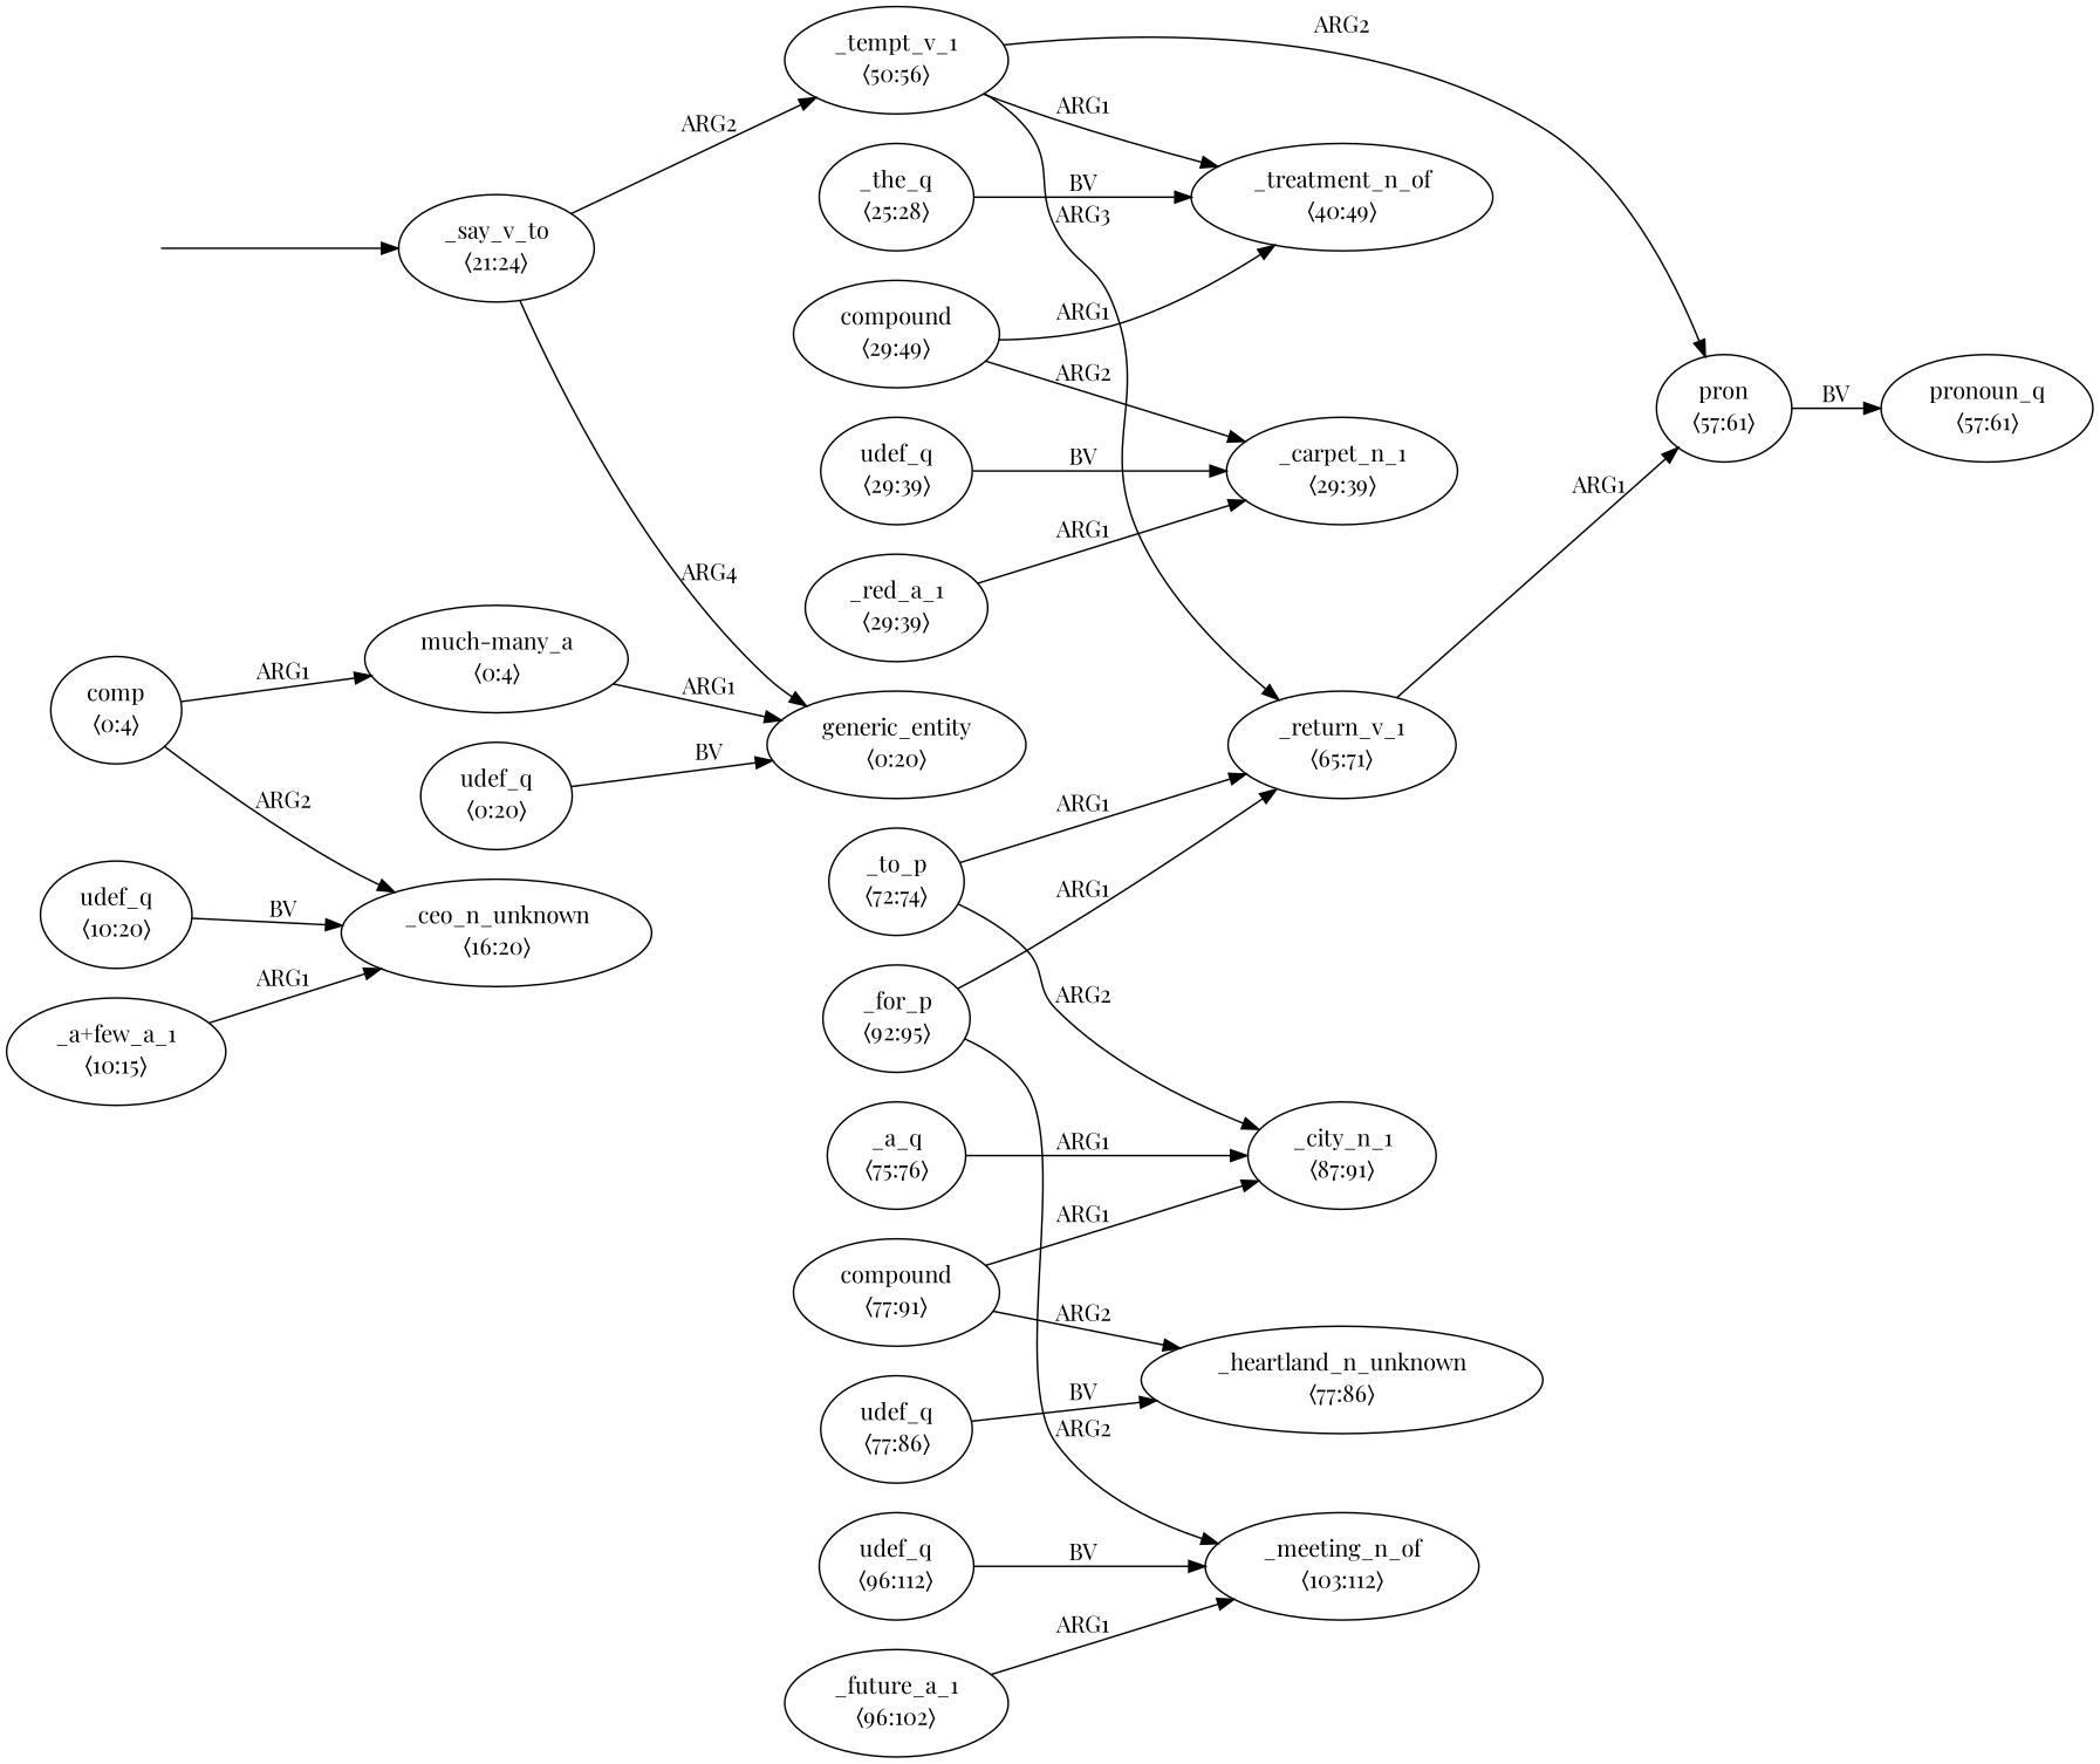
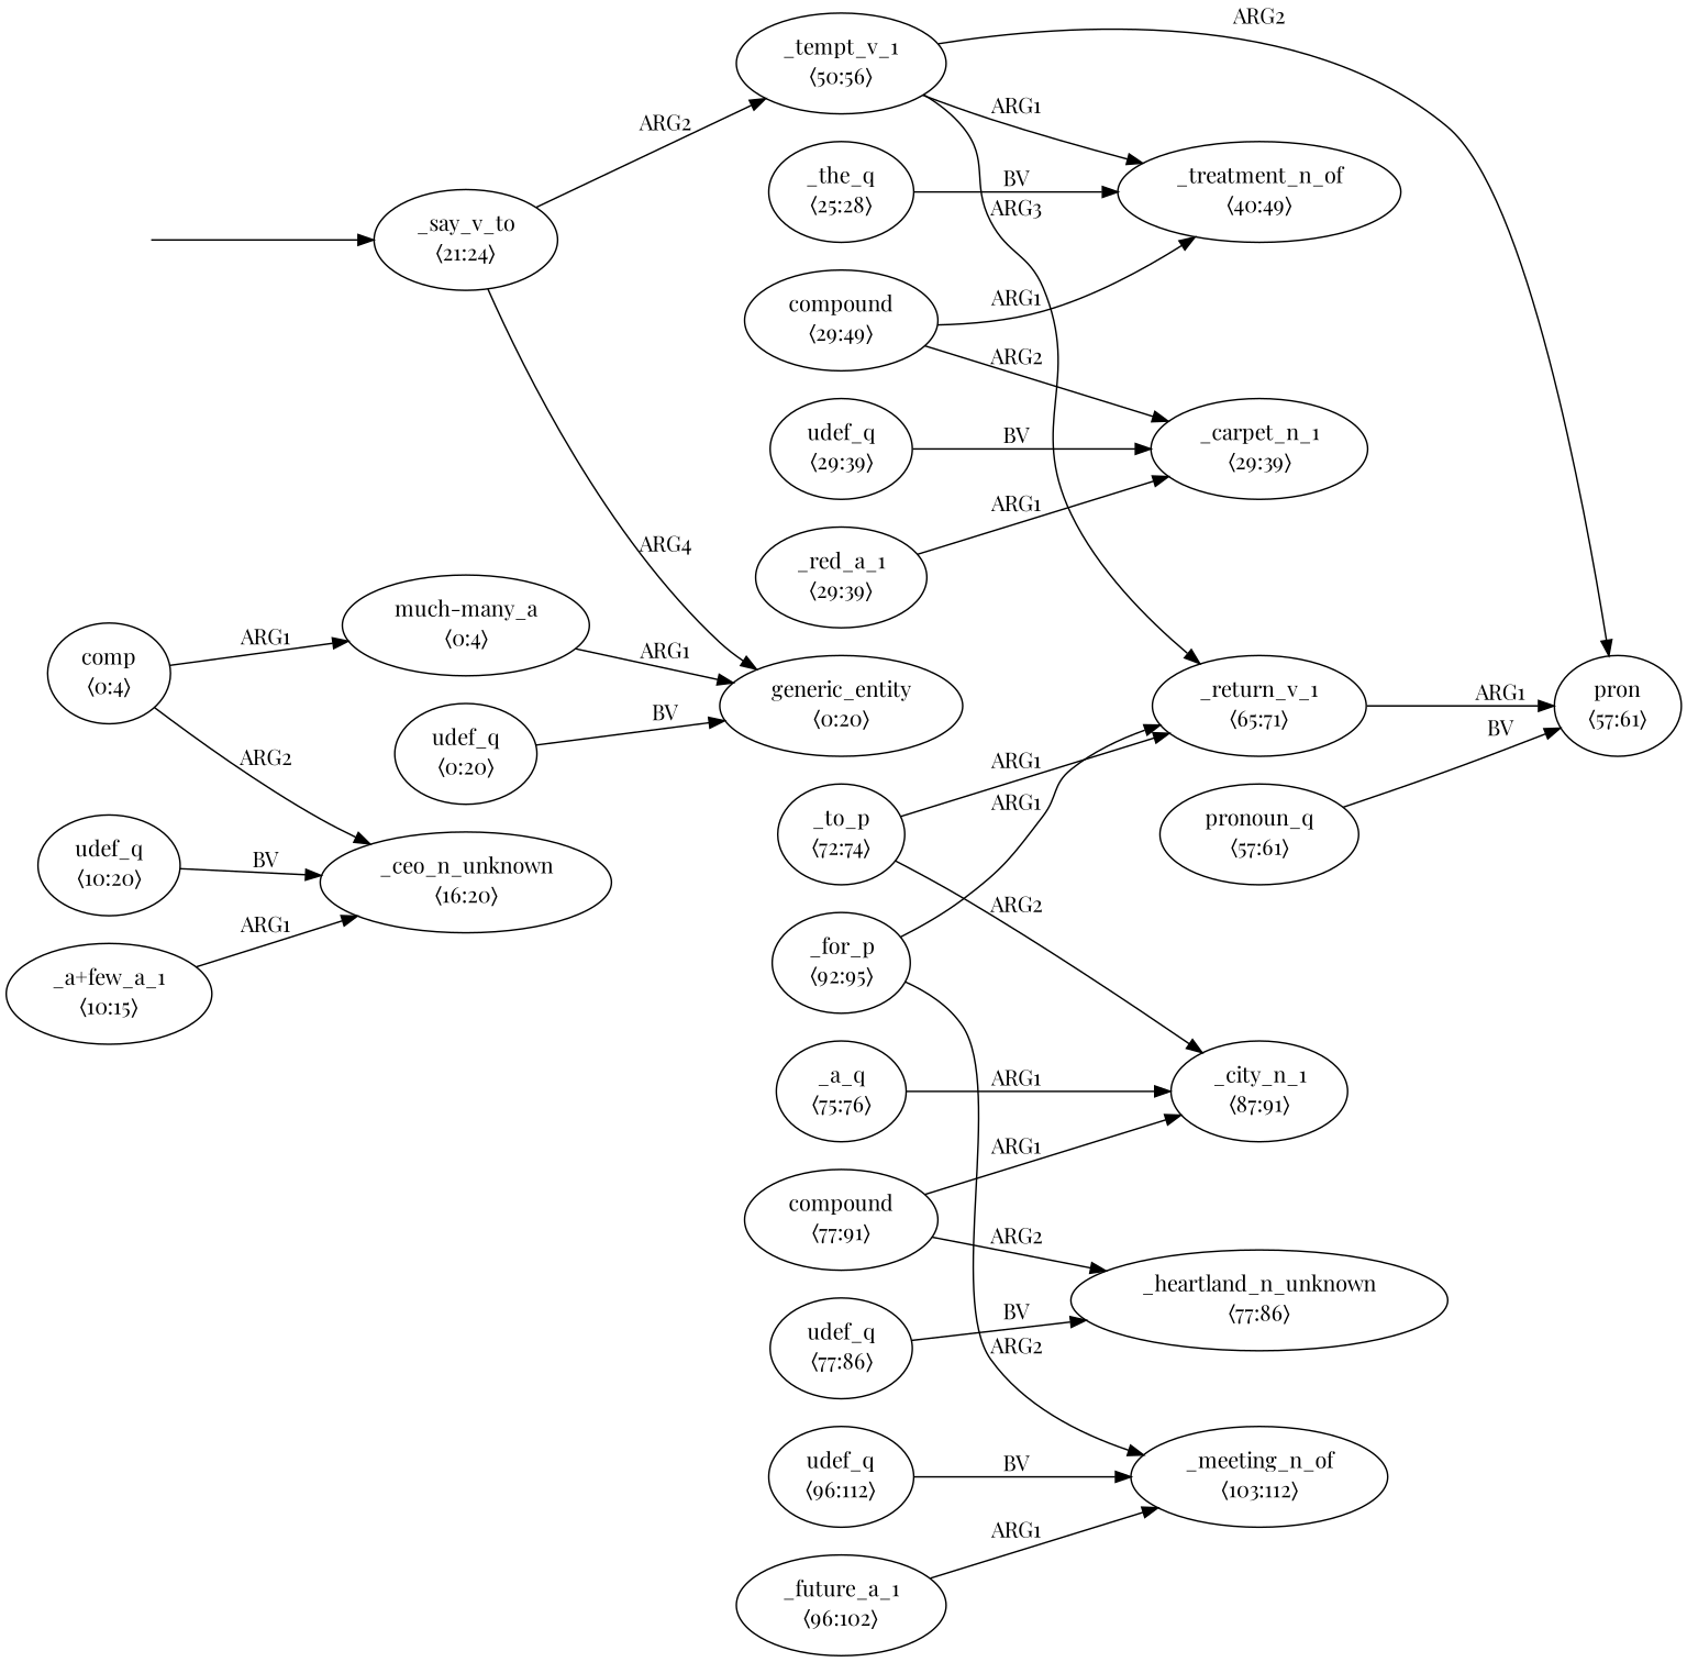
  digraph {
    fontname="Playfair Display"
    rankdir=LR
    node [fontname="Playfair Display"]
    edge [fontname="Playfair Display"]
    top [style=invis]
    n2 [label=<<table align="center" border="0" cellspacing="0"><tr><td colspan="2">_say_v_to</td></tr><tr><td colspan="2">〈21:24〉</td></tr></table>>]
    n3 [label=<<table align="center" border="0" cellspacing="0"><tr><td colspan="2">generic_entity</td></tr><tr><td colspan="2">〈0:20〉</td></tr></table>>]
    n4 [label=<<table align="center" border="0" cellspacing="0"><tr><td colspan="2">_tempt_v_1</td></tr><tr><td colspan="2">〈50:56〉</td></tr></table>>]
    n5 [label=<<table align="center" border="0" cellspacing="0"><tr><td colspan="2">_treatment_n_of</td></tr><tr><td colspan="2">〈40:49〉</td></tr></table>>]
    n6 [label=<<table align="center" border="0" cellspacing="0"><tr><td colspan="2">pron</td></tr><tr><td colspan="2">〈57:61〉</td></tr></table>>]
    n7 [label=<<table align="center" border="0" cellspacing="0"><tr><td colspan="2">_return_v_1</td></tr><tr><td colspan="2">〈65:71〉</td></tr></table>>]
    n8 [label=<<table align="center" border="0" cellspacing="0"><tr><td colspan="2">udef_q</td></tr><tr><td colspan="2">〈0:20〉</td></tr></table>>]
    n9 [label=<<table align="center" border="0" cellspacing="0"><tr><td colspan="2">much-many_a</td></tr><tr><td colspan="2">〈0:4〉</td></tr></table>>]
    n10 [label=<<table align="center" border="0" cellspacing="0"><tr><td colspan="2">comp</td></tr><tr><td colspan="2">〈0:4〉</td></tr></table>>]
    n11 [label=<<table align="center" border="0" cellspacing="0"><tr><td colspan="2">_ceo_n_unknown</td></tr><tr><td colspan="2">〈16:20〉</td></tr></table>>]
    n12 [label=<<table align="center" border="0" cellspacing="0"><tr><td colspan="2">udef_q</td></tr><tr><td colspan="2">〈10:20〉</td></tr></table>>]
    n13 [label=<<table align="center" border="0" cellspacing="0"><tr><td colspan="2">_a+few_a_1</td></tr><tr><td colspan="2">〈10:15〉</td></tr></table>>]
    n14 [label=<<table align="center" border="0" cellspacing="0"><tr><td colspan="2">_the_q</td></tr><tr><td colspan="2">〈25:28〉</td></tr></table>>]
    n15 [label=<<table align="center" border="0" cellspacing="0"><tr><td colspan="2">compound</td></tr><tr><td colspan="2">〈29:49〉</td></tr></table>>]
    n16 [label=<<table align="center" border="0" cellspacing="0"><tr><td colspan="2">_carpet_n_1</td></tr><tr><td colspan="2">〈29:39〉</td></tr></table>>]
    n17 [label=<<table align="center" border="0" cellspacing="0"><tr><td colspan="2">udef_q</td></tr><tr><td colspan="2">〈29:39〉</td></tr></table>>]
    n18 [label=<<table align="center" border="0" cellspacing="0"><tr><td colspan="2">_red_a_1</td></tr><tr><td colspan="2">〈29:39〉</td></tr></table>>]
    n19 [label=<<table align="center" border="0" cellspacing="0"><tr><td colspan="2">pronoun_q</td></tr><tr><td colspan="2">〈57:61〉</td></tr></table>>]
    n20 [label=<<table align="center" border="0" cellspacing="0"><tr><td colspan="2">_to_p</td></tr><tr><td colspan="2">〈72:74〉</td></tr></table>>]
    n21 [label=<<table align="center" border="0" cellspacing="0"><tr><td colspan="2">_city_n_1</td></tr><tr><td colspan="2">〈87:91〉</td></tr></table>>]
    n22 [label=<<table align="center" border="0" cellspacing="0"><tr><td colspan="2">_a_q</td></tr><tr><td colspan="2">〈75:76〉</td></tr></table>>]
    n23 [label=<<table align="center" border="0" cellspacing="0"><tr><td colspan="2">compound</td></tr><tr><td colspan="2">〈77:91〉</td></tr></table>>]
    n24 [label=<<table align="center" border="0" cellspacing="0"><tr><td colspan="2">_heartland_n_unknown</td></tr><tr><td colspan="2">〈77:86〉</td></tr></table>>]
    n25 [label=<<table align="center" border="0" cellspacing="0"><tr><td colspan="2">udef_q</td></tr><tr><td colspan="2">〈77:86〉</td></tr></table>>]
    n26 [label=<<table align="center" border="0" cellspacing="0"><tr><td colspan="2">_for_p</td></tr><tr><td colspan="2">〈92:95〉</td></tr></table>>]
    n27 [label=<<table align="center" border="0" cellspacing="0"><tr><td colspan="2">_meeting_n_of</td></tr><tr><td colspan="2">〈103:112〉</td></tr></table>>]
    n28 [label=<<table align="center" border="0" cellspacing="0"><tr><td colspan="2">udef_q</td></tr><tr><td colspan="2">〈96:112〉</td></tr></table>>]
    n29 [label=<<table align="center" border="0" cellspacing="0"><tr><td colspan="2">_future_a_1</td></tr><tr><td colspan="2">〈96:102〉</td></tr></table>>]
    top -> n2
    n2 -> n3 [label=ARG4]
    n2 -> n4 [label=ARG2]
    n4 -> n5 [label=ARG1]
    n4 -> n6 [label=ARG2]
    n4 -> n7 [label=ARG3]
    n7 -> n6 [label=ARG1]
    n8 -> n3 [label=BV]
    n9 -> n3 [label=ARG1]
    n10 -> n9 [label=ARG1]
    n10 -> n11 [label=ARG2]
    n12 -> n11 [label=BV]
    n13 -> n11 [label=ARG1]
    n14 -> n5 [label=BV]
    n15 -> n5 [label=ARG1]
    n15 -> n16 [label=ARG2]
    n17 -> n16 [label=BV]
    n18 -> n16 [label=ARG1]
-   n6 -> n19 [label=BV]
+   n19 -> n6 [label=BV]
    n20 -> n7 [label=ARG1]
    n20 -> n21 [label=ARG2]
    n22 -> n21 [label=ARG1]
    n23 -> n21 [label=ARG1]
    n23 -> n24 [label=ARG2]
    n25 -> n24 [label=BV]
    n26 -> n7 [label=ARG1]
    n26 -> n27 [label=ARG2]
    n28 -> n27 [label=BV]
    n29 -> n27 [label=ARG1]
  }
